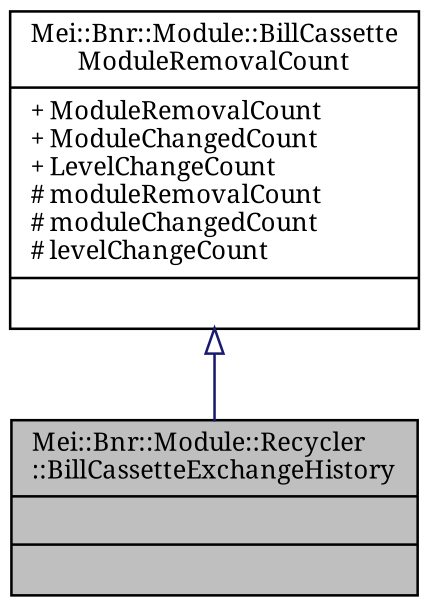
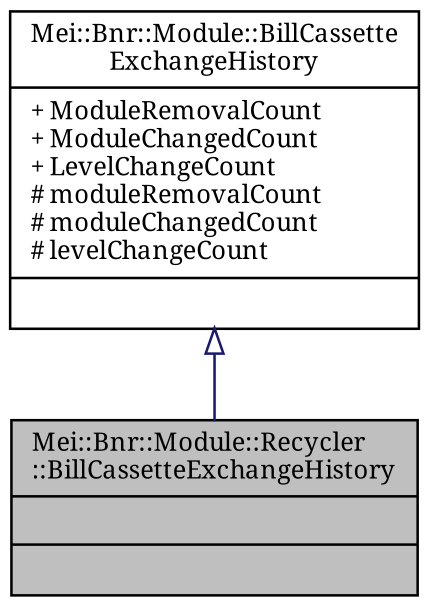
  digraph {
    fontname="Noto Serif"
    node [color=black fontname="Noto Serif" fontsize=10 shape=record style=filled]
    n1 [fillcolor=grey75 fontcolor=black height=0.2 label="{Mei::Bnr::Module::Recycler\l::BillCassetteExchangeHistory\n||}" width=0.4]
-   n2 [fillcolor=white height=0.2 label="{Mei::Bnr::Module::BillCassette\lModuleRemovalCount\n|+ ModuleRemovalCount\l+ ModuleChangedCount\l+ LevelChangeCount\l# moduleRemovalCount\l# moduleChangedCount\l# levelChangeCount\l|}" width=0.4]
+   n2 [fillcolor=white height=0.2 label="{Mei::Bnr::Module::BillCassette\lExchangeHistory\n|+ ModuleRemovalCount\l+ ModuleChangedCount\l+ LevelChangeCount\l# moduleRemovalCount\l# moduleChangedCount\l# levelChangeCount\l|}" width=0.4]
    n2 -> n1 [arrowtail=onormal color=midnightblue dir=back fontname="Noto Serif" fontsize=10 labelfontname=Helvetica labelfontsize=10 style=solid]
  }
